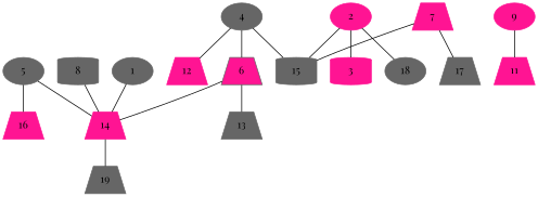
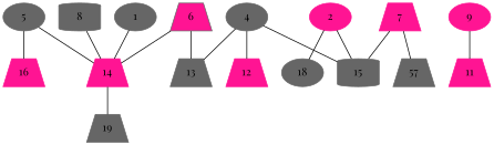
  graph {
    fontname="Playfair Display"
    node [color=gray40 fontname="Playfair Display" shape=trapezium style=filled]
    edge [fontname="Playfair Display" weight=1.0]
    1 [shape=ellipse]
    14 [color=deeppink]
    19
    2 [color=deeppink shape=ellipse]
-   3 [color=deeppink shape=cylinder]
    15 [shape=cylinder]
    18 [shape=ellipse]
    4 [shape=ellipse]
    12 [color=deeppink]
    13
    5 [shape=ellipse]
    16 [color=deeppink]
    6 [fillcolor=deeppink]
    11 [color=deeppink]
    7 [color=deeppink]
-   17
+   17 [label=57]
    8 [shape=cylinder]
    9 [color=deeppink shape=ellipse]
    1 -- 14
    14 -- 19
-   2 -- 3
    2 -- 15
    2 -- 18
    4 -- 15
    4 -- 12
-   4 -- 6
+   4 -- 13
    5 -- 14
    5 -- 16
    6 -- 14
    6 -- 13
    7 -- 15
    7 -- 17
    8 -- 14
    9 -- 11
  }
